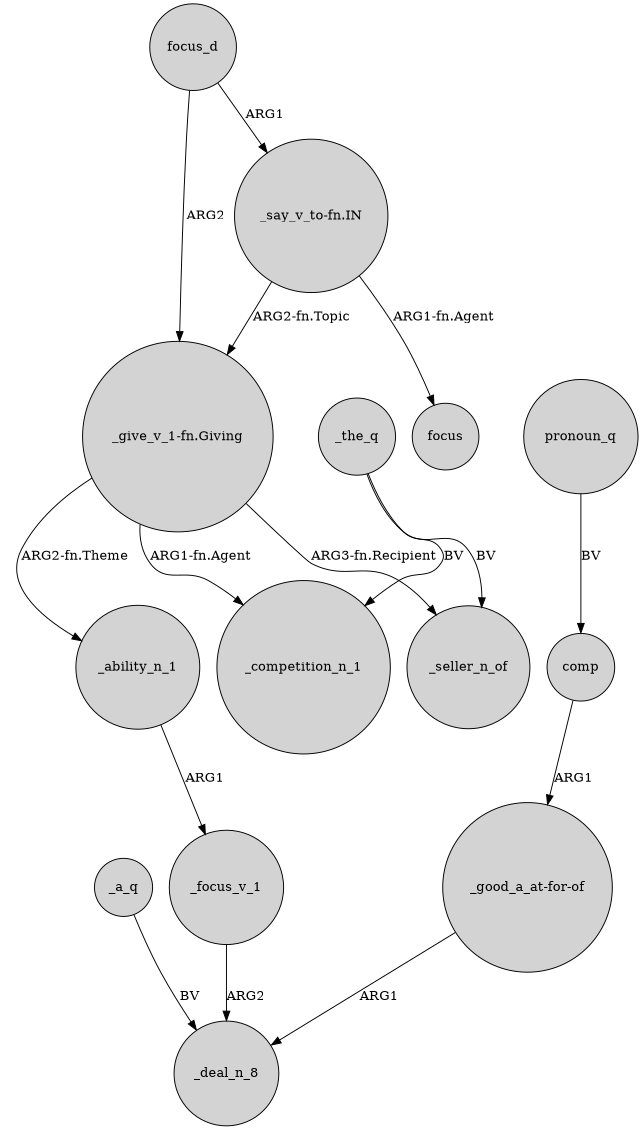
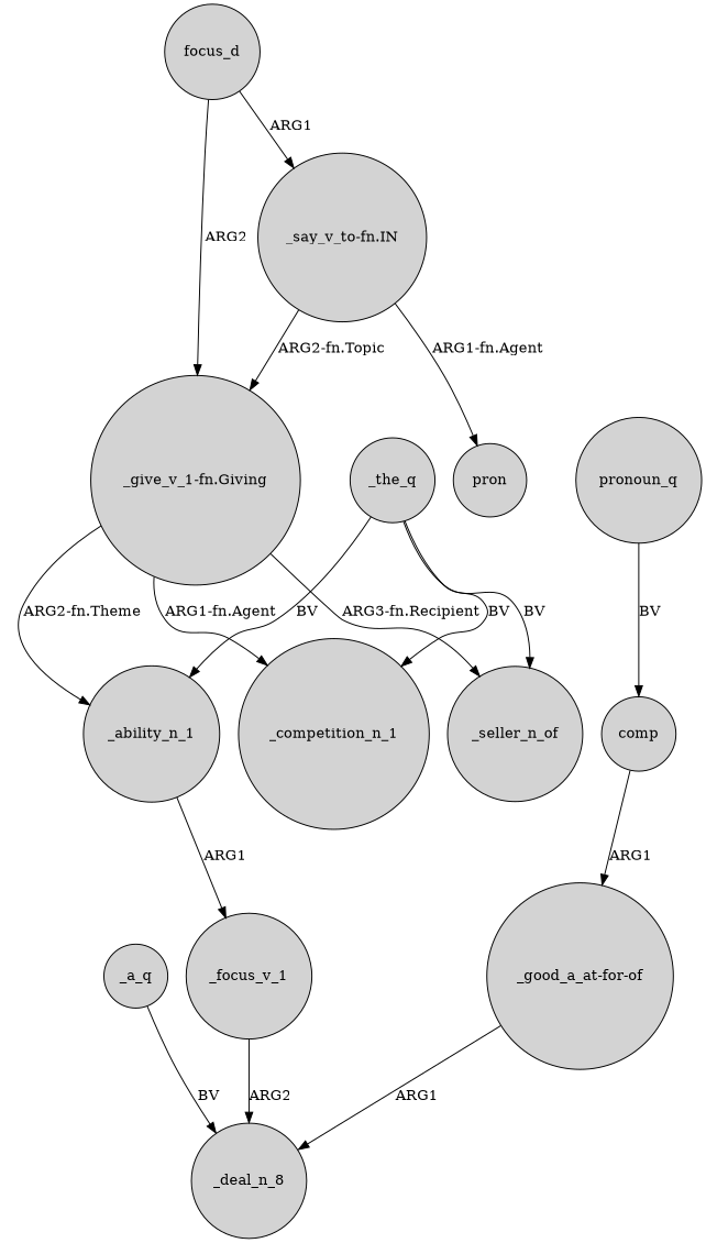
  digraph {
    node [shape=circle style=filled]
    n1 [label=_deal_n_8]
    _a_q
    n3 [label=_focus_v_1]
    "_give_v_1-fn.Giving"
    _seller_n_of
    _ability_n_1
    _competition_n_1
    "_say_v_to-fn.IN"
-   pron [label=focus]
+   pron
    _the_q
    "_good_a_at-for-of"
    comp
    focus_d
    pronoun_q
    _a_q -> n1 [label=BV]
    n3 -> n1 [label=ARG2]
    "_give_v_1-fn.Giving" -> _seller_n_of [label="ARG3-fn.Recipient"]
    "_give_v_1-fn.Giving" -> _ability_n_1 [label="ARG2-fn.Theme"]
    "_give_v_1-fn.Giving" -> _competition_n_1 [label="ARG1-fn.Agent"]
    _ability_n_1 -> n3 [label=ARG1]
    "_say_v_to-fn.IN" -> "_give_v_1-fn.Giving" [label="ARG2-fn.Topic"]
    "_say_v_to-fn.IN" -> pron [label="ARG1-fn.Agent"]
    _the_q -> _seller_n_of [label=BV]
+   _the_q -> _ability_n_1 [label=BV]
    _the_q -> _competition_n_1 [label=BV]
    "_good_a_at-for-of" -> n1 [label=ARG1]
    comp -> "_good_a_at-for-of" [label=ARG1]
    focus_d -> "_give_v_1-fn.Giving" [label=ARG2]
    focus_d -> "_say_v_to-fn.IN" [label=ARG1]
    pronoun_q -> comp [label=BV]
  }
